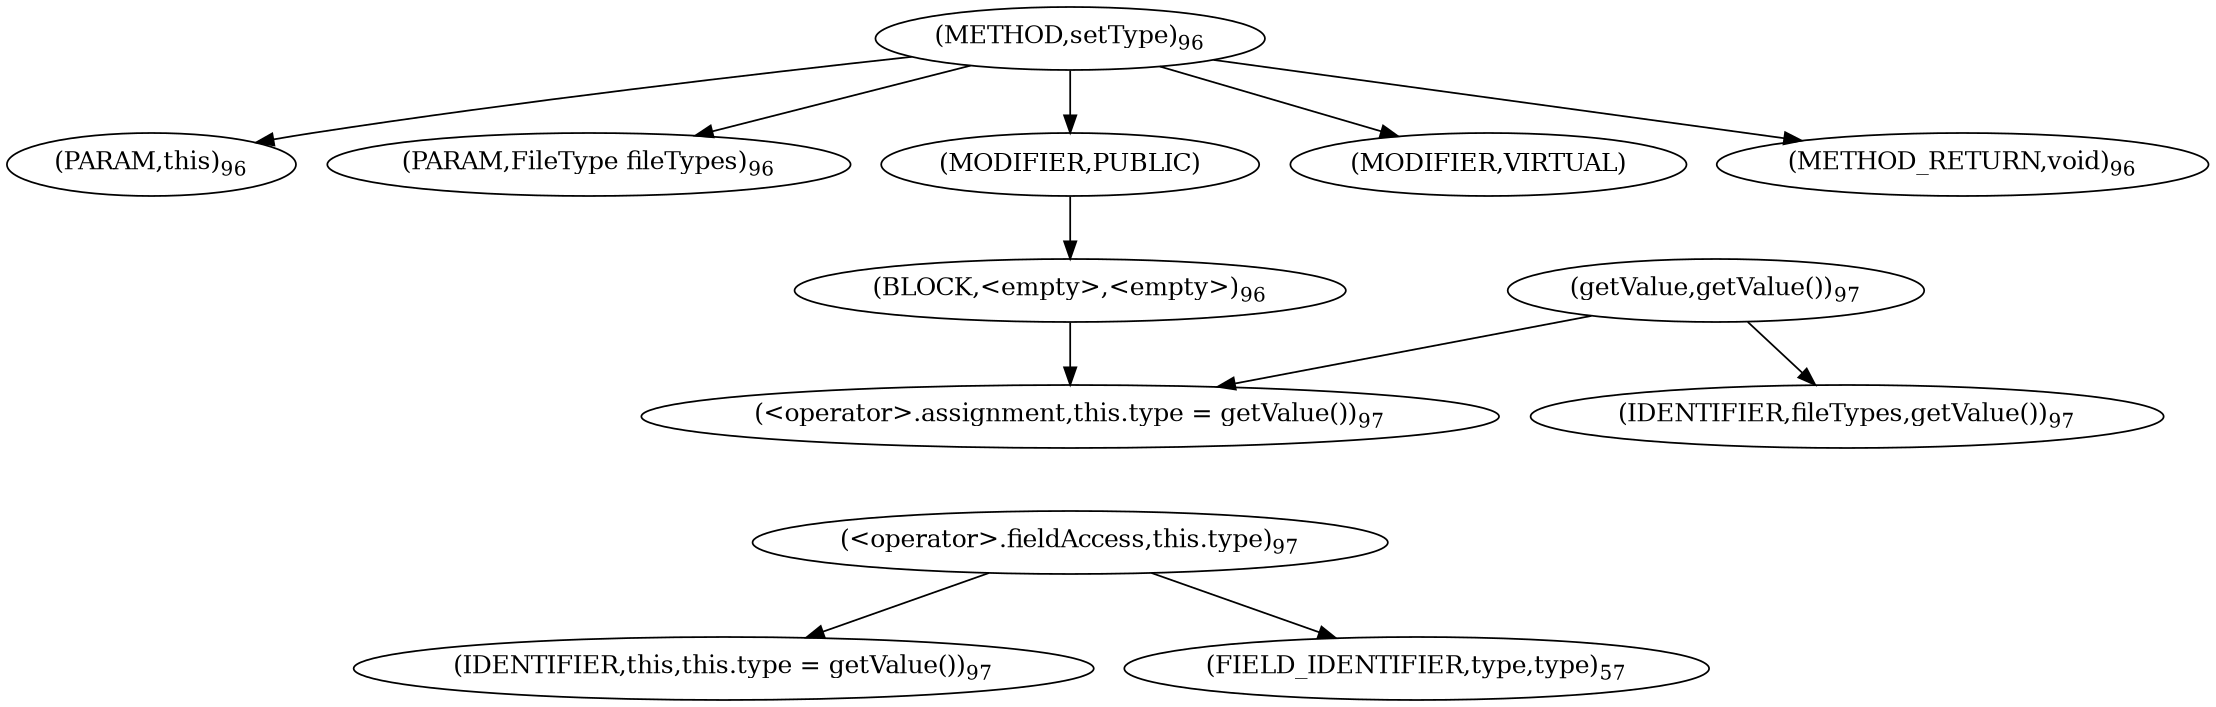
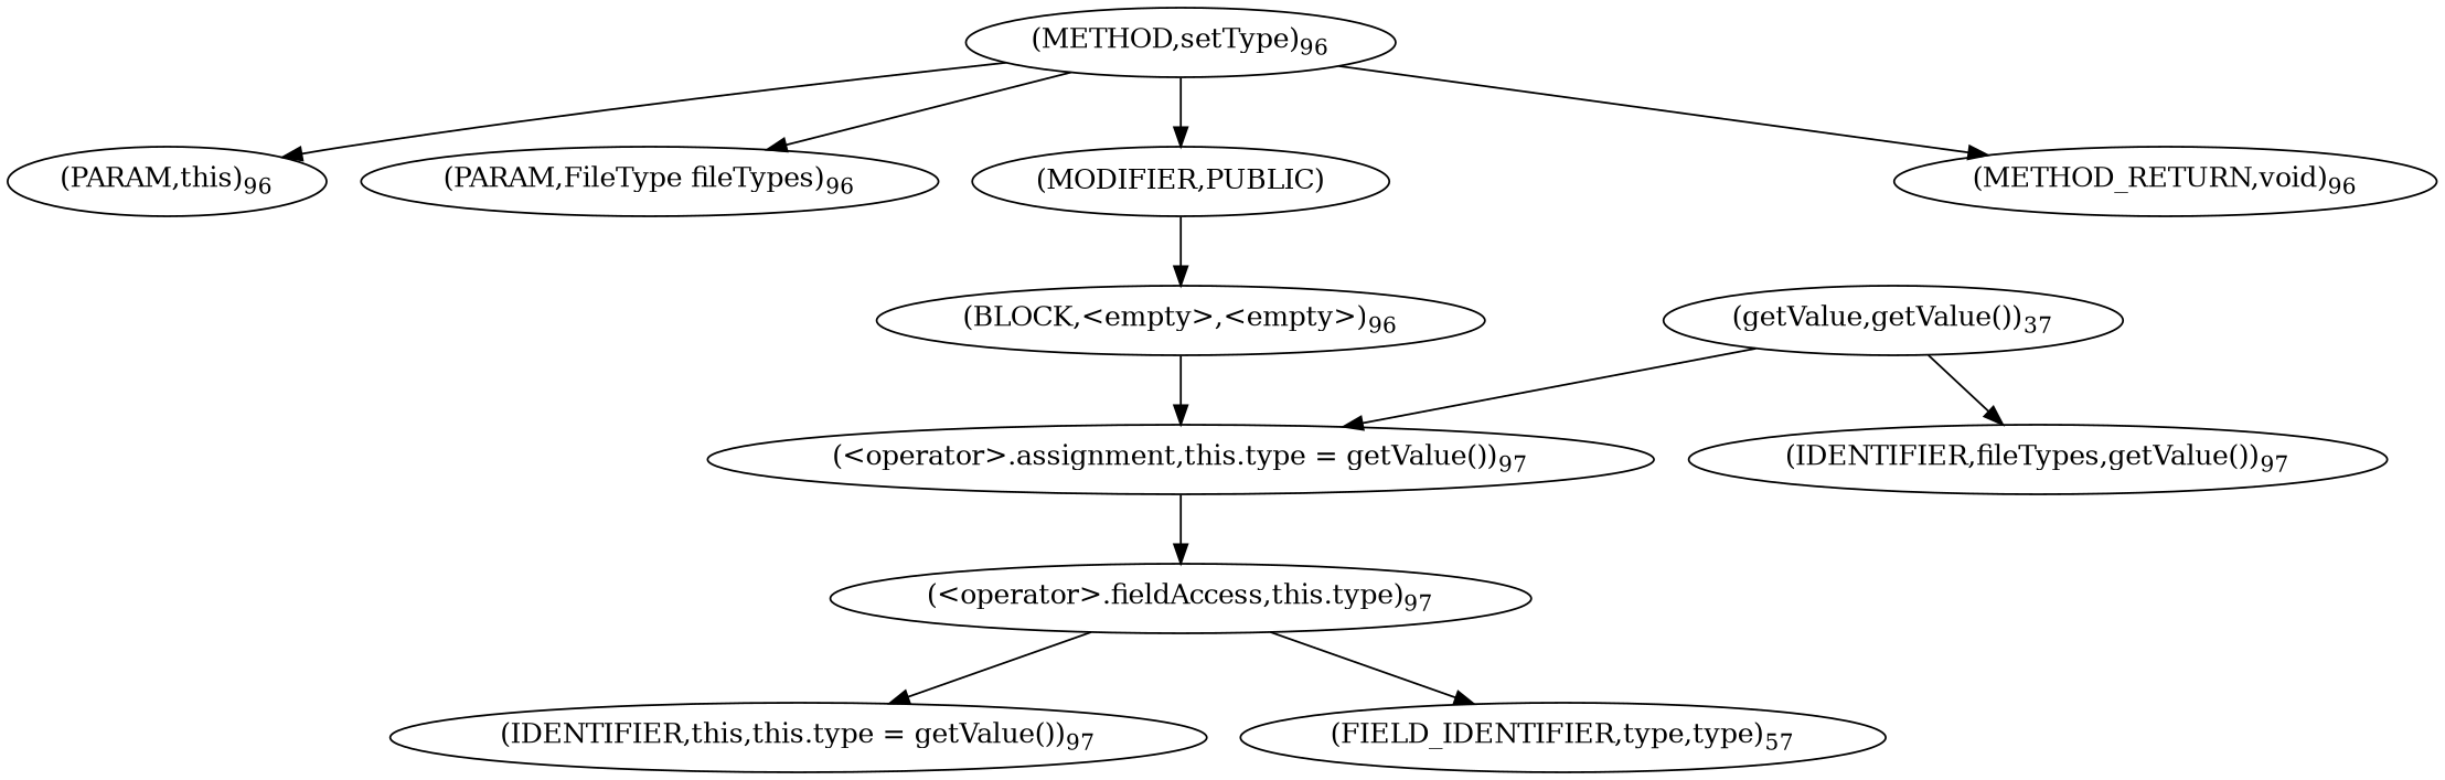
  digraph {
    n1 [label=<(METHOD,setType)<SUB>96</SUB>>]
    n2 [label=<(PARAM,this)<SUB>96</SUB>>]
    n3 [label=<(PARAM,FileType fileTypes)<SUB>96</SUB>>]
    n4 [label=<(MODIFIER,PUBLIC)>]
-   n5 [label=<(MODIFIER,VIRTUAL)>]
    n6 [label=<(METHOD_RETURN,void)<SUB>96</SUB>>]
    n7 [label=<(BLOCK,&lt;empty&gt;,&lt;empty&gt;)<SUB>96</SUB>>]
    n8 [label=<(&lt;operator&gt;.assignment,this.type = getValue())<SUB>97</SUB>>]
    n9 [label=<(&lt;operator&gt;.fieldAccess,this.type)<SUB>97</SUB>>]
    n10 [label=<(IDENTIFIER,this,this.type = getValue())<SUB>97</SUB>>]
    n11 [label=<(FIELD_IDENTIFIER,type,type)<SUB>57</SUB>>]
-   n12 [label=<(getValue,getValue())<SUB>97</SUB>>]
+   n12 [label=<(getValue,getValue())<SUB>37</SUB>>]
    n13 [label=<(IDENTIFIER,fileTypes,getValue())<SUB>97</SUB>>]
    n1 -> n2
    n1 -> n3
    n1 -> n4
-   n1 -> n5
    n1 -> n6
    n4 -> n7
    n7 -> n8
+   n8 -> n9
    n9 -> n10
    n9 -> n11
    n12 -> n8
    n12 -> n13
  }
